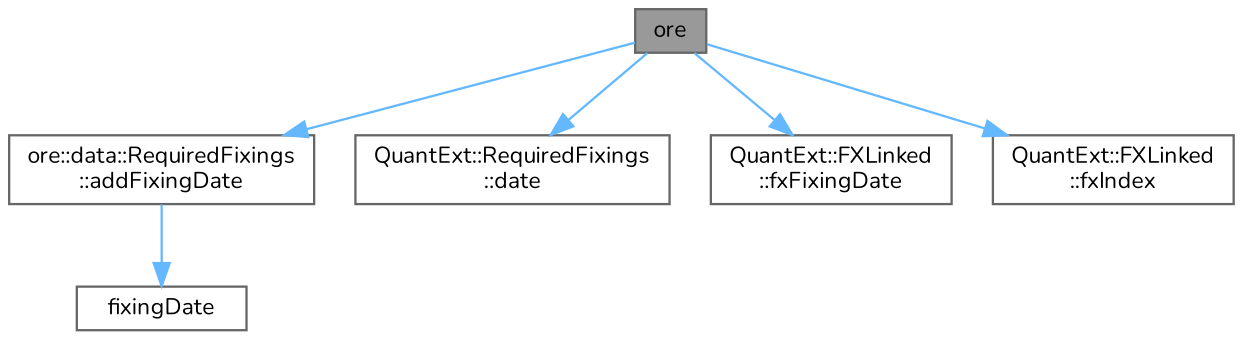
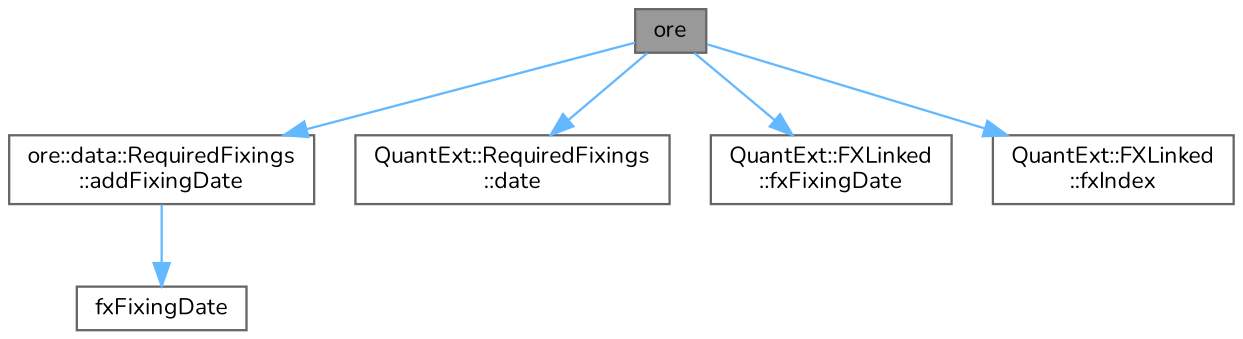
  digraph {
    fontname=Nunito
    rankdir=TB
    node [color=grey40 fillcolor=white fontname=Nunito fontsize=10 shape=box style=filled]
    edge [color=steelblue1 fontname=Nunito fontsize=10 labelfontname=Helvetica labelfontsize=10 style=solid]
    n1 [color=gray40 fillcolor=grey60 fontcolor=black height=0.2 label=ore width=0.4]
    n2 [height=0.2 label="ore::data::RequiredFixings\l::addFixingDate" width=0.4]
    n3 [height=0.2 label="QuantExt::RequiredFixings\l::date" width=0.4]
    n4 [height=0.2 label="QuantExt::FXLinked\l::fxFixingDate" width=0.4]
    n5 [height=0.2 label="QuantExt::FXLinked\l::fxIndex" width=0.4]
-   n6 [height=0.2 label=fixingDate width=0.4]
+   n6 [height=0.2 label=fxFixingDate width=0.4]
    n1 -> n2
    n1 -> n3
    n1 -> n4
    n1 -> n5
    n2 -> n6
  }
